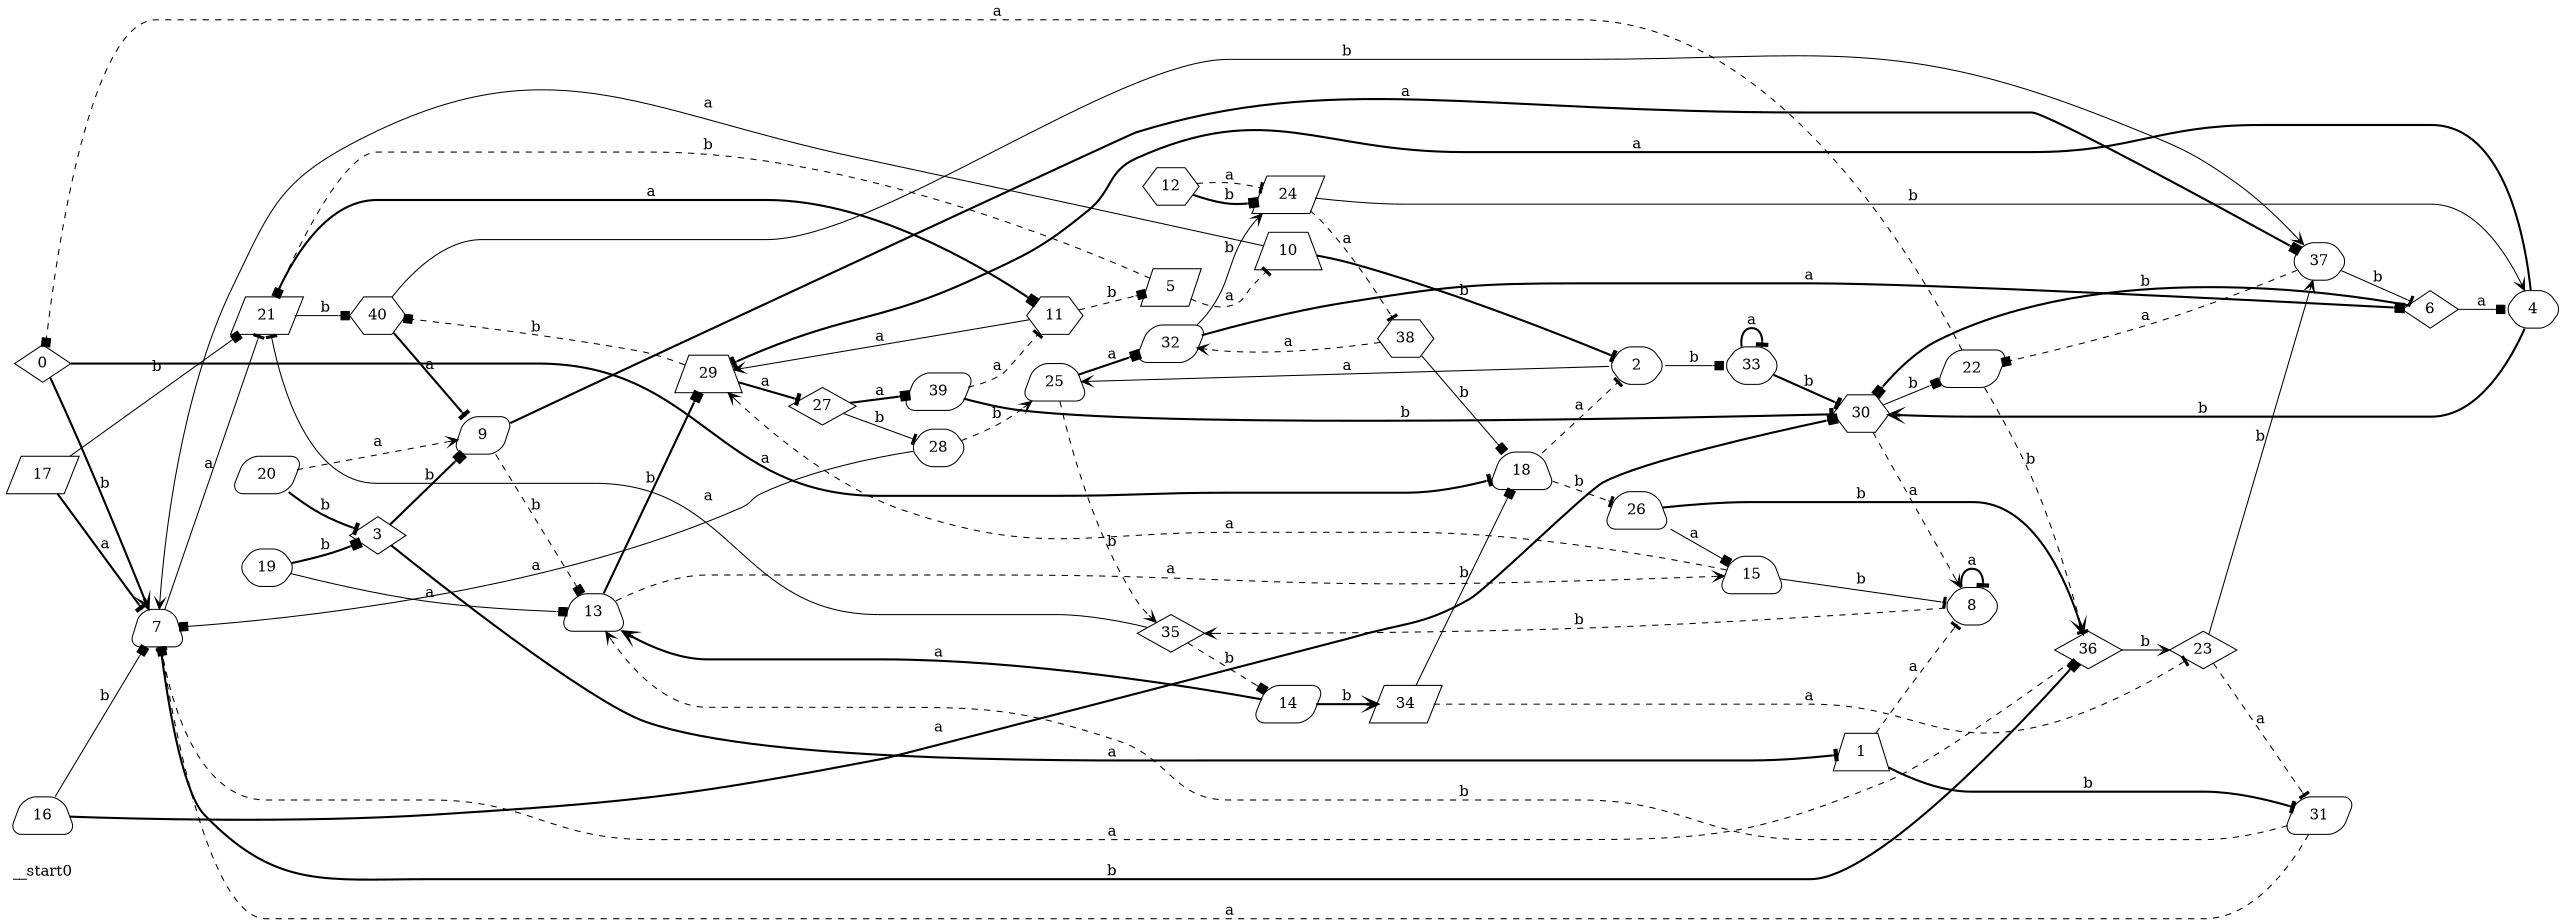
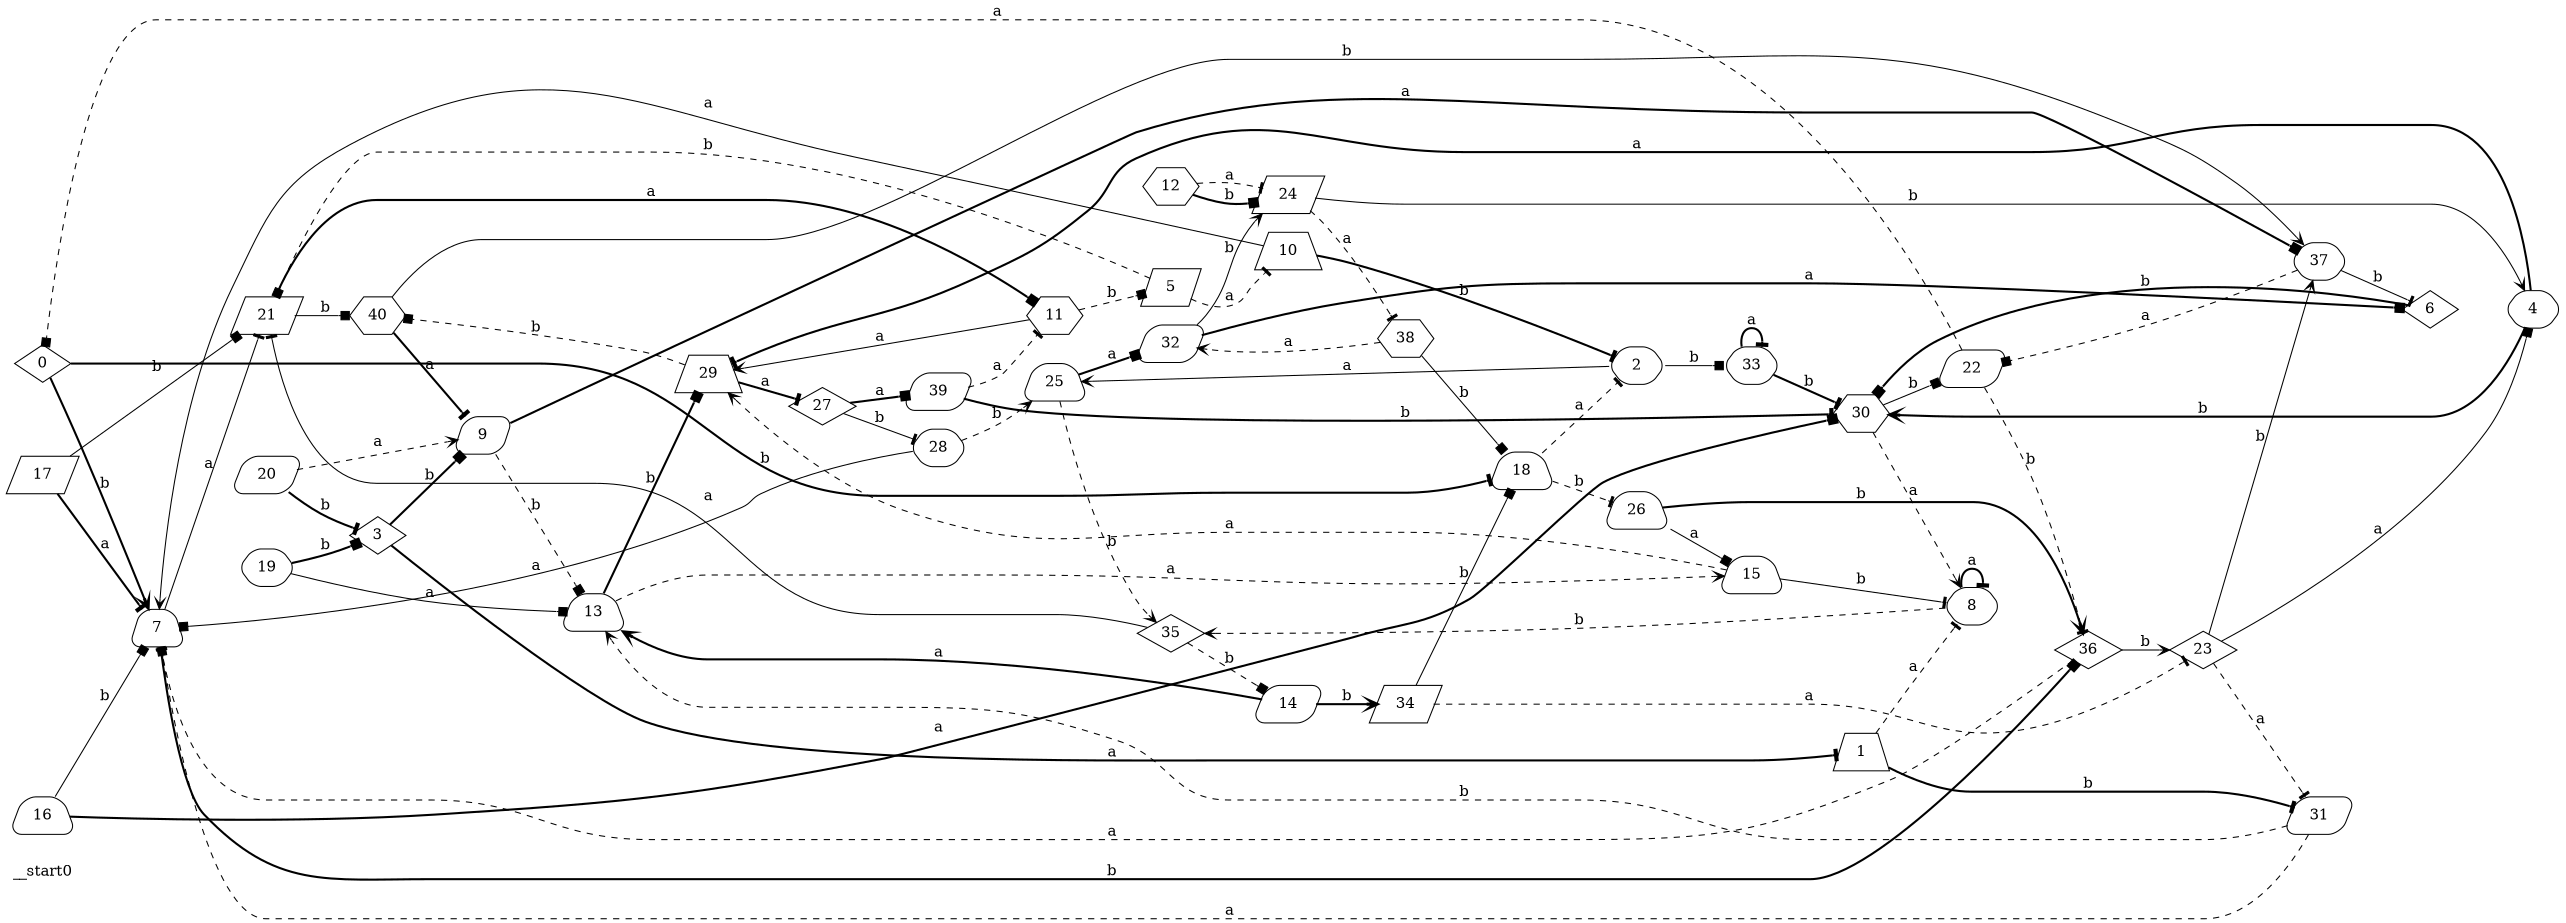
  digraph {
    rankdir=LR
    node [shape=parallelogram color=black fillcolor=white style="rounded,filled"]
    edge [arrowhead=box style=bold]
    __start0 [shape=none color="" fillcolor="" style=""]
    n2 [label=0 shape=diamond style=filled]
    n3 [label=7 shape=trapezium]
    n4 [label=18 shape=trapezium]
    n5 [label=21 style=filled]
    n6 [label=36 shape=diamond style=filled]
    n7 [label=2 shape=hexagon]
    n8 [label=26 shape=trapezium]
    n9 [label=1 shape=trapezium style=filled]
    n10 [label=8 shape=hexagon]
    n11 [label=31]
    n12 [label=35 shape=diamond style=filled]
    n13 [label=13 shape=trapezium]
    n14 [label=25 shape=trapezium]
    n15 [label=33 shape=hexagon]
    n16 [label=32]
    n17 [label=30 shape=hexagon style=filled]
    n18 [label=3 shape=diamond style=filled]
    n19 [label=9]
    n20 [label=37 shape=hexagon]
    n21 [label=4 shape=hexagon]
    n22 [label=29 shape=trapezium style=filled]
    n23 [label=40 shape=hexagon style=filled]
    n24 [label=27 shape=diamond style=filled]
    n25 [label=22]
    n26 [label=5 style=filled]
    n27 [label=10 shape=trapezium style=filled]
    n28 [label=11 shape=hexagon style=filled]
    n29 [label=6 shape=diamond style=filled]
    n30 [label=23 shape=diamond style=filled]
    n31 [label=14]
    n32 [label=15 shape=trapezium]
    n33 [label=12 shape=hexagon style=filled]
    n34 [label=24 style=filled]
    n35 [label=38 shape=hexagon style=filled]
    n36 [label=34 style=filled]
    n37 [label=16 shape=trapezium]
    n38 [label=17 style=filled]
    n39 [label=19 shape=hexagon]
    n40 [label=20]
    n41 [label=28 shape=hexagon]
    n42 [label=39]
    n2 -> n3 [arrowhead=vee label=b]
-   n2 -> n4 [arrowhead=tee label=a]
+   n2 -> n4 [arrowhead=tee label=b]
    n3 -> n5 [arrowhead=tee label=a style=solid]
    n3 -> n6 [label=b]
    n4 -> n7 [arrowhead=tee label=a style=dashed]
    n4 -> n8 [arrowhead=tee label=b style=dashed]
    n5 -> n23 [label=b style=solid]
    n5 -> n28 [label=a]
    n6 -> n3 [label=a style=dashed]
    n6 -> n30 [arrowhead=vee label=b style=solid]
    n7 -> n14 [arrowhead=vee label=a style=solid]
    n7 -> n15 [label=b style=solid]
    n8 -> n6 [arrowhead=vee label=b]
    n8 -> n32 [label=a style=solid]
    n9 -> n10 [arrowhead=tee label=a style=dashed]
    n9 -> n11 [arrowhead=tee label=b]
    n10 -> n10 [arrowhead=tee label=a]
    n10 -> n12 [arrowhead=vee label=b style=dashed]
    n11 -> n3 [arrowhead=tee label=a style=dashed]
    n11 -> n13 [arrowhead=vee label=b style=dashed]
    n12 -> n5 [arrowhead=tee label=a style=solid]
    n12 -> n31 [label=b style=dashed]
    n13 -> n22 [label=b]
    n13 -> n32 [arrowhead=vee label=a style=dashed]
    n14 -> n12 [arrowhead=vee label=b style=dashed]
    n14 -> n16 [label=a]
    n15 -> n15 [arrowhead=tee label=a]
    n15 -> n17 [arrowhead=tee label=b]
    n16 -> n29 [label=a]
    n16 -> n34 [arrowhead=vee label=b style=solid]
    n17 -> n10 [arrowhead=vee label=a style=dashed]
    n17 -> n25 [label=b style=solid]
    n18 -> n9 [arrowhead=tee label=a]
    n18 -> n19 [label=b]
    n19 -> n13 [label=b style=dashed]
    n19 -> n20 [label=a]
    n20 -> n25 [label=a style=dashed]
    n20 -> n29 [arrowhead=tee label=b style=solid]
    n21 -> n17 [arrowhead=vee label=b]
    n21 -> n22 [arrowhead=tee label=a]
    n22 -> n23 [label=b style=dashed]
    n22 -> n24 [arrowhead=tee label=a]
    n23 -> n19 [arrowhead=tee label=a]
    n23 -> n20 [arrowhead=vee label=b style=solid]
    n24 -> n41 [arrowhead=tee label=b style=solid]
    n24 -> n42 [label=a]
    n25 -> n2 [label=a style=dashed]
    n25 -> n6 [arrowhead=tee label=b style=dashed]
    n26 -> n5 [label=b style=dashed]
    n26 -> n27 [arrowhead=tee label=a style=dashed]
    n27 -> n3 [arrowhead=vee label=a style=solid]
    n27 -> n7 [arrowhead=tee label=b]
    n28 -> n22 [arrowhead=vee label=a style=solid]
    n28 -> n26 [label=b style=dashed]
    n29 -> n17 [label=b]
-   n29 -> n21 [label=a style=solid]
+   n30 -> n21 [label=a style=solid]
    n30 -> n11 [arrowhead=tee label=a style=dashed]
    n30 -> n20 [arrowhead=vee label=b style=solid]
    n31 -> n13 [arrowhead=vee label=a]
    n31 -> n36 [arrowhead=vee label=b]
    n32 -> n10 [arrowhead=tee label=b style=solid]
    n32 -> n22 [arrowhead=vee label=a style=dashed]
    n33 -> n34 [arrowhead=tee label=a style=dashed]
    n33 -> n34 [label=b]
    n34 -> n21 [arrowhead=vee label=b style=solid]
    n34 -> n35 [arrowhead=tee label=a style=dashed]
    n35 -> n4 [label=b style=solid]
    n35 -> n16 [arrowhead=vee label=a style=dashed]
    n36 -> n4 [label=b style=solid]
    n36 -> n30 [arrowhead=tee label=a style=dashed]
    n37 -> n3 [label=b style=solid]
    n37 -> n17 [label=a]
    n38 -> n3 [arrowhead=tee label=a]
    n38 -> n5 [label=b style=solid]
    n39 -> n13 [label=a style=solid]
    n39 -> n18 [label=b]
    n40 -> n18 [arrowhead=tee label=b]
    n40 -> n19 [arrowhead=vee label=a style=dashed]
    n41 -> n3 [label=a style=solid]
    n41 -> n14 [arrowhead=vee label=b style=dashed]
    n42 -> n17 [arrowhead=tee label=b]
    n42 -> n28 [arrowhead=tee label=a style=dashed]
  }
